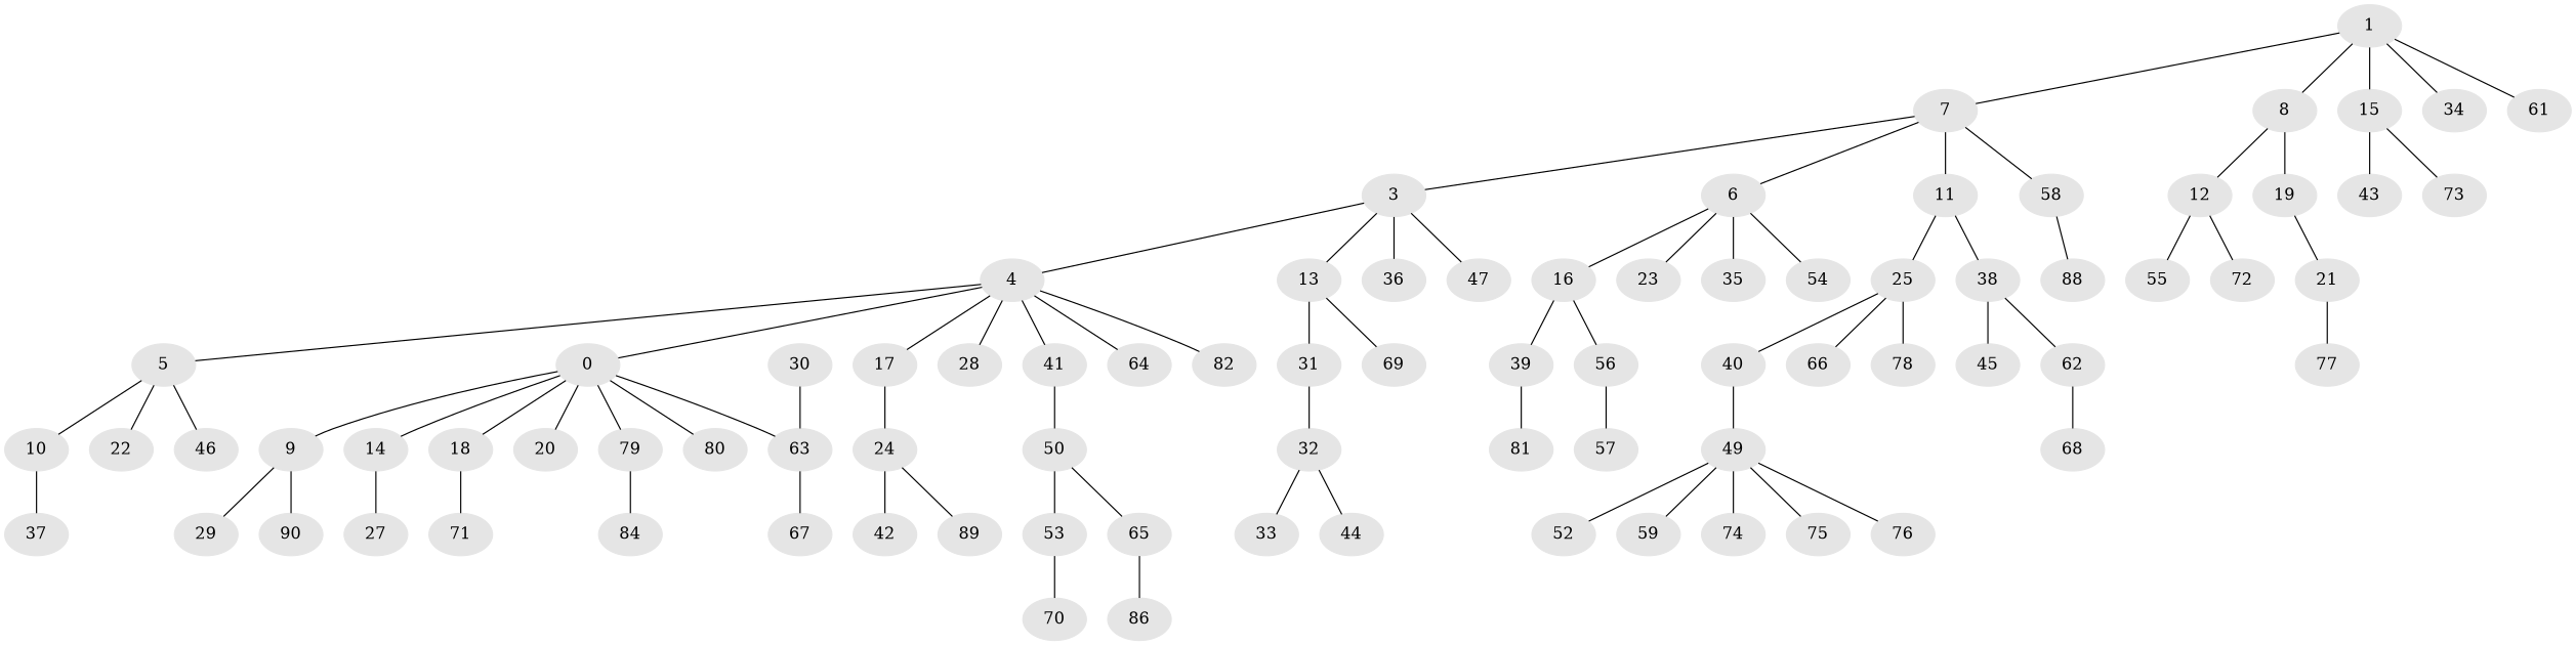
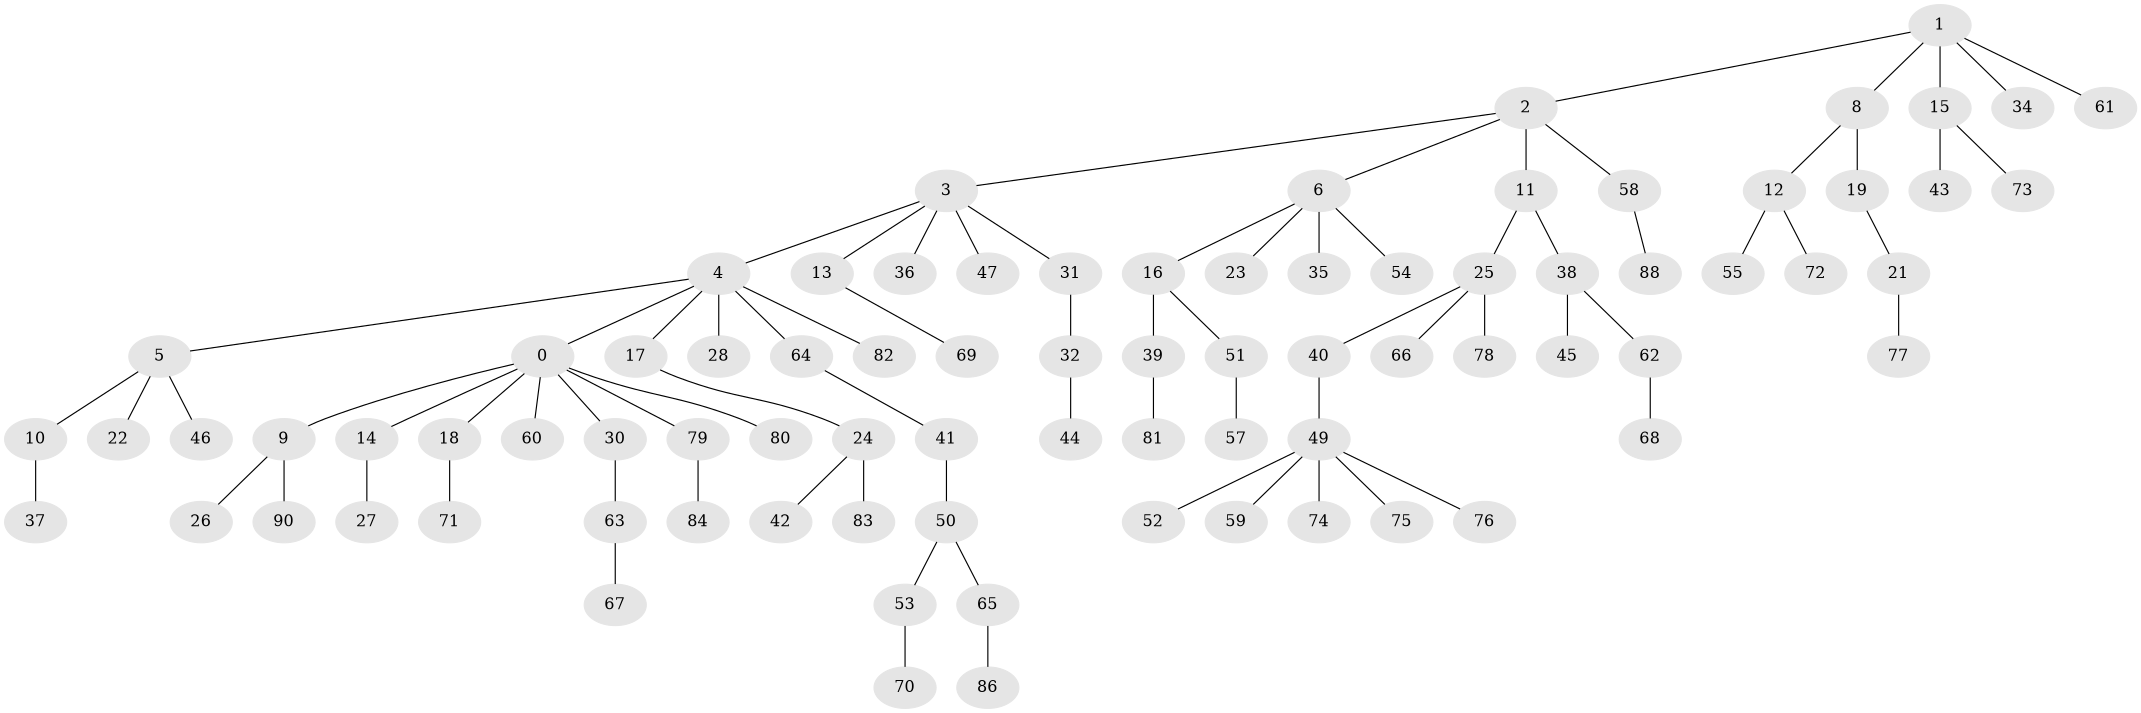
  graph {
    node [color=gray90 style=filled]
    1
-   2 [label=7]
+   2
    8
    15
    34
    61
    3
    6
    11
    58
    12
    19
    43
    73
    4
    13
    36
    47
    16
    23
    35
    54
    25
    38
    n25 [label=88]
    5
    n27 [label=0]
    17
    28
    41
    64
    82
    31
    69
    10
    22
    46
    9
    14
    18
-   20
+   20 [label=60]
    30
    79
    80
    24
    50
    37
    39
-   56
-   29
+   56 [label=51]
+   29 [label=26]
    n51 [label=90]
    27
    71
    63
    84
    55
    72
    21
    40
    66
    78
    45
    62
    32
    81
    57
    42
-   83 [label=89]
+   83
    77
    49
    67
-   33
    44
    68
    52
    59
    74
    75
    76
    53
    65
    70
    86
    1 -- 2
    1 -- 8
    1 -- 15
    1 -- 34
    1 -- 61
    2 -- 3
    2 -- 6
    2 -- 11
    2 -- 58
    8 -- 12
    8 -- 19
    15 -- 43
    15 -- 73
    3 -- 4
    3 -- 13
    3 -- 36
    3 -- 47
    6 -- 16
    6 -- 23
    6 -- 35
    6 -- 54
    11 -- 25
    11 -- 38
    58 -- n25
    12 -- 55
    12 -- 72
    19 -- 21
    4 -- 5
    4 -- n27
    4 -- 17
    4 -- 28
-   4 -- 41
+   64 -- 41
    4 -- 64
    4 -- 82
-   13 -- 31
+   3 -- 31
    13 -- 69
    16 -- 39
    16 -- 56
    25 -- 40
    25 -- 66
    25 -- 78
    38 -- 45
    38 -- 62
    5 -- 10
    5 -- 22
    5 -- 46
    n27 -- 9
    n27 -- 14
    n27 -- 18
    n27 -- 20
-   n27 -- 63
+   n27 -- 30
    n27 -- 79
    n27 -- 80
    17 -- 24
    41 -- 50
    31 -- 32
    10 -- 37
    9 -- 29
    9 -- n51
    14 -- 27
    18 -- 71
    30 -- 63
    79 -- 84
    24 -- 42
    24 -- 83
    50 -- 53
    50 -- 65
    39 -- 81
    56 -- 57
    63 -- 67
    21 -- 77
    40 -- 49
    62 -- 68
-   32 -- 33
    32 -- 44
    49 -- 52
    49 -- 59
    49 -- 74
    49 -- 75
    49 -- 76
    53 -- 70
    65 -- 86
  }
